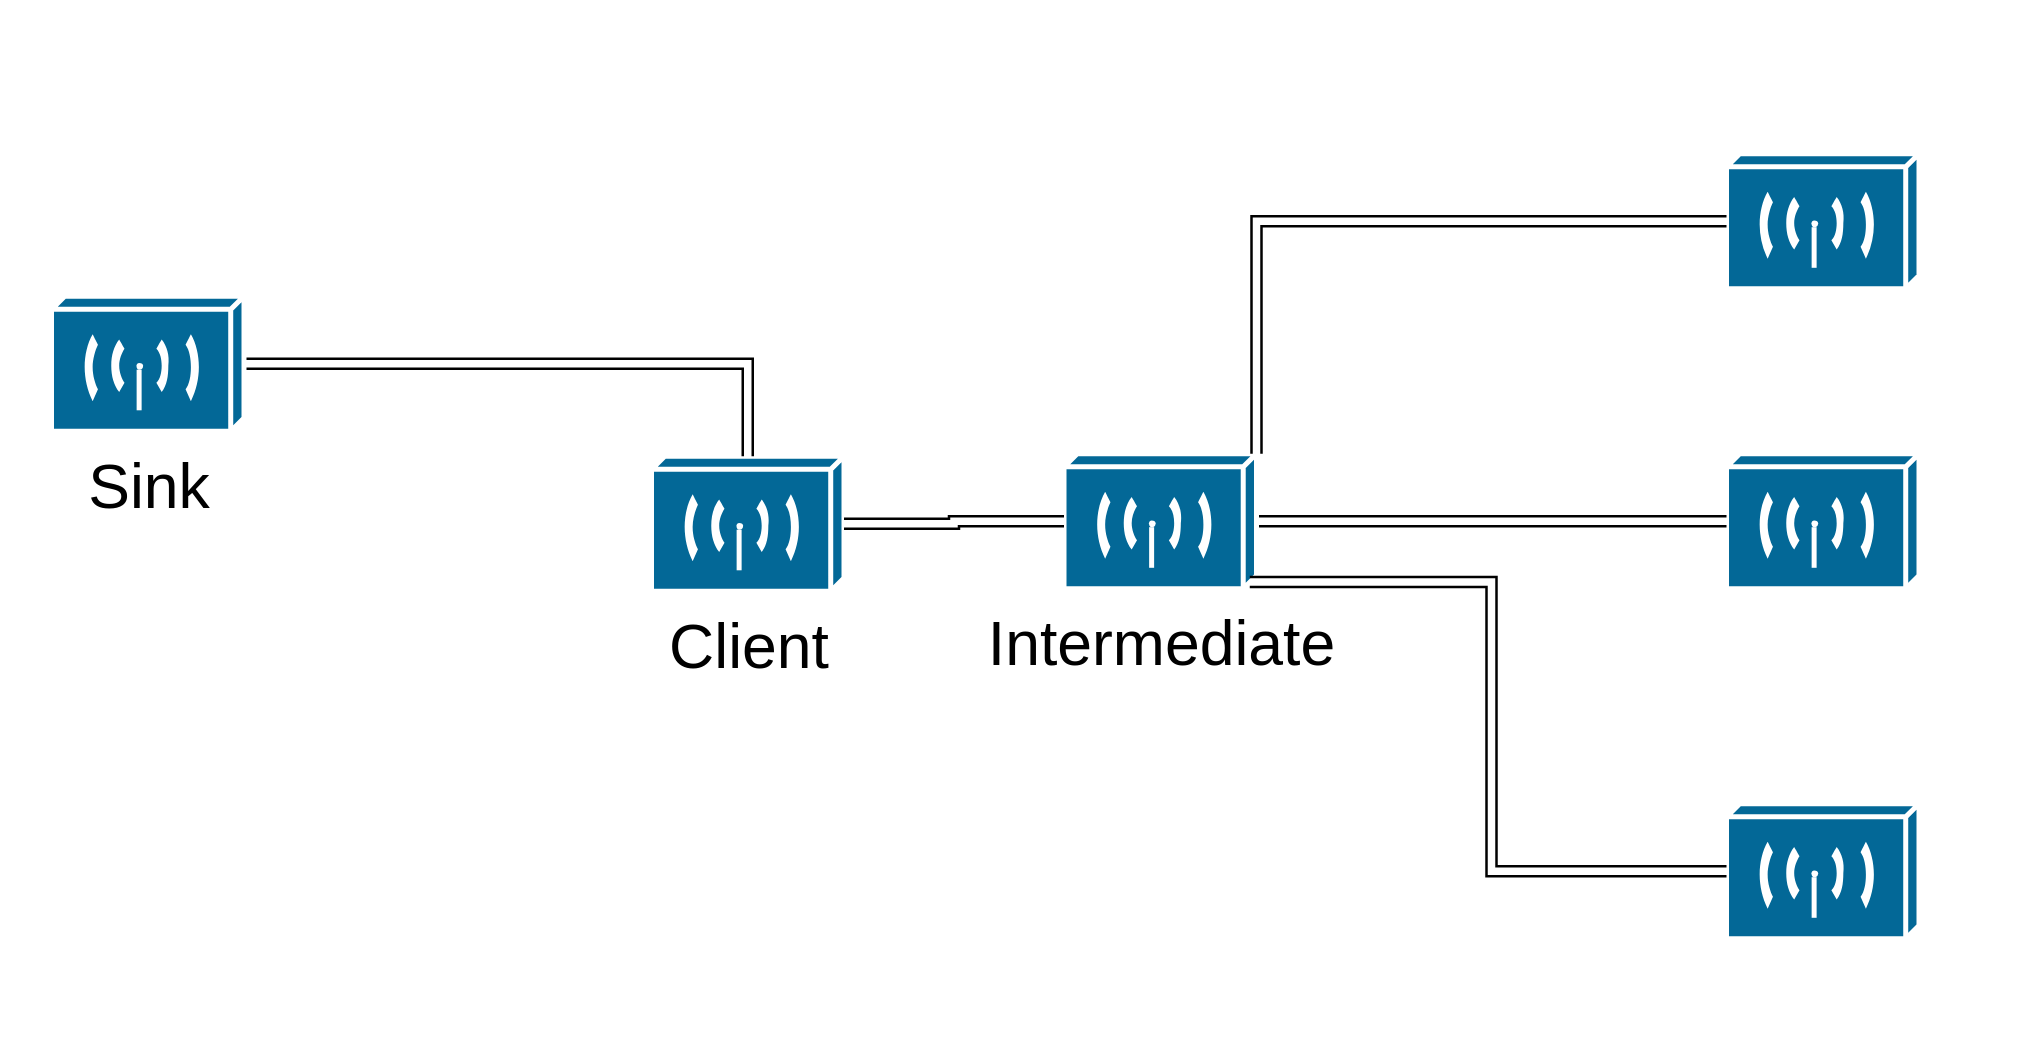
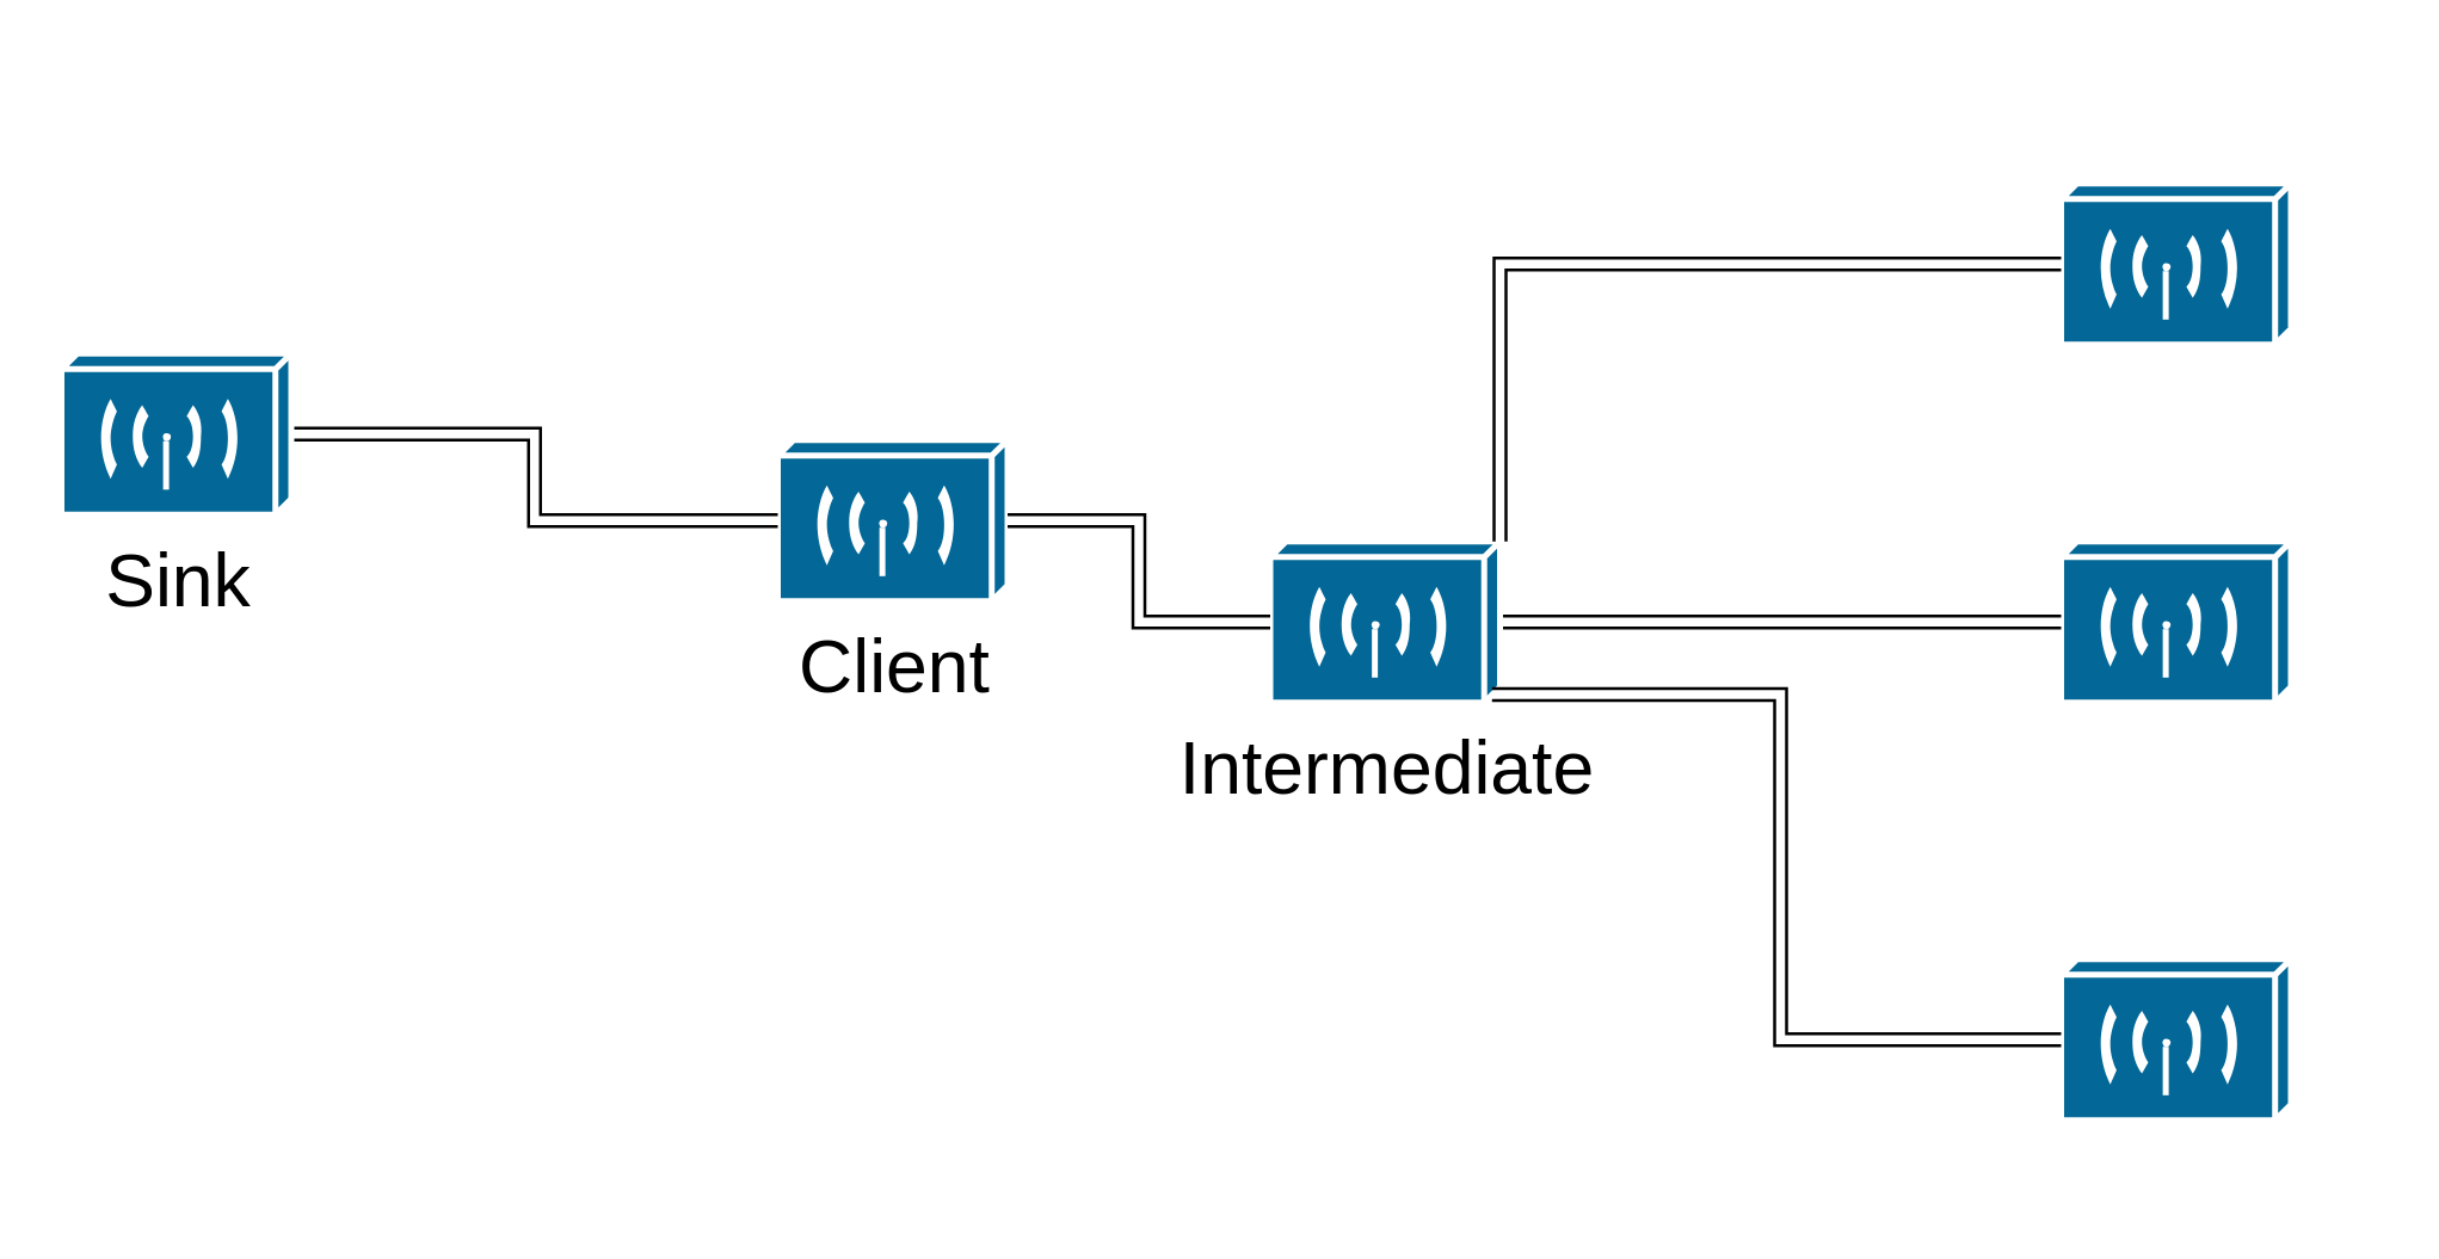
  <mxCell id="0" />
  <mxCell id="1" parent="0" />
  <mxCell id="2" style="edgeStyle=none;rounded=0;orthogonalLoop=1;jettySize=auto;html=1;sourcePerimeterSpacing=5;endArrow=none;endFill=0;targetPerimeterSpacing=5;" parent="1" edge="1"><mxGeometry relative="1" as="geometry"><mxPoint x="175" y="182.14" as="sourcePoint" /></mxGeometry></mxCell>
  <mxCell id="3" style="edgeStyle=none;rounded=0;orthogonalLoop=1;jettySize=auto;html=1;sourcePerimeterSpacing=5;endArrow=none;endFill=0;targetPerimeterSpacing=5;" parent="1" edge="1"><mxGeometry relative="1" as="geometry"><mxPoint x="143" y="107.444" as="sourcePoint" /></mxGeometry></mxCell>
  <mxCell id="4" style="edgeStyle=none;rounded=0;orthogonalLoop=1;jettySize=auto;html=1;sourcePerimeterSpacing=5;endArrow=none;endFill=0;targetPerimeterSpacing=5;" parent="1" edge="1"><mxGeometry relative="1" as="geometry"><mxPoint x="523.133" y="44" as="targetPoint" /></mxGeometry></mxCell>
  <mxCell id="5" style="edgeStyle=none;rounded=0;orthogonalLoop=1;jettySize=auto;html=1;sourcePerimeterSpacing=5;endArrow=none;endFill=0;targetPerimeterSpacing=5;" parent="1" edge="1"><mxGeometry relative="1" as="geometry"><mxPoint x="628" y="20" as="targetPoint" /></mxGeometry></mxCell>
  <mxCell id="6" style="edgeStyle=none;rounded=0;orthogonalLoop=1;jettySize=auto;html=1;sourcePerimeterSpacing=5;endArrow=none;endFill=0;targetPerimeterSpacing=5;" parent="1" edge="1"><mxGeometry relative="1" as="geometry"><mxPoint x="657" y="137.381" as="sourcePoint" /></mxGeometry></mxCell>
  <mxCell id="7" style="edgeStyle=none;rounded=0;orthogonalLoop=1;jettySize=auto;html=1;sourcePerimeterSpacing=5;endArrow=none;endFill=0;targetPerimeterSpacing=5;" parent="1" edge="1"><mxGeometry relative="1" as="geometry"><mxPoint x="795" y="139.439" as="targetPoint" /></mxGeometry></mxCell>
  <mxCell id="8" style="edgeStyle=none;rounded=0;orthogonalLoop=1;jettySize=auto;html=1;sourcePerimeterSpacing=5;endArrow=none;endFill=0;targetPerimeterSpacing=5;" parent="1" edge="1"><mxGeometry relative="1" as="geometry"><mxPoint x="773" y="231.667" as="targetPoint" /></mxGeometry></mxCell>
  <mxCell id="9" style="edgeStyle=none;rounded=0;orthogonalLoop=1;jettySize=auto;html=1;sourcePerimeterSpacing=5;endArrow=none;endFill=0;targetPerimeterSpacing=5;" parent="1" edge="1"><mxGeometry relative="1" as="geometry"><mxPoint x="599" y="192.701" as="sourcePoint" /></mxGeometry></mxCell>
  <mxCell id="10" style="edgeStyle=none;rounded=0;orthogonalLoop=1;jettySize=auto;html=1;sourcePerimeterSpacing=5;endArrow=none;endFill=0;targetPerimeterSpacing=5;" parent="1" edge="1"><mxGeometry relative="1" as="geometry"><mxPoint x="599" y="162.59" as="targetPoint" /></mxGeometry></mxCell>
  <mxCell id="11" style="edgeStyle=none;rounded=0;orthogonalLoop=1;jettySize=auto;html=1;sourcePerimeterSpacing=5;endArrow=none;endFill=0;targetPerimeterSpacing=5;" parent="1" edge="1"><mxGeometry relative="1" as="geometry"><mxPoint x="239.611" y="106" as="targetPoint" /></mxGeometry></mxCell>
  <mxCell id="12" style="rounded=0;orthogonalLoop=1;jettySize=auto;html=1;endArrow=none;endFill=0;sourcePerimeterSpacing=5;targetPerimeterSpacing=5;" parent="1" edge="1"><mxGeometry relative="1" as="geometry"><mxPoint x="285.061" y="106" as="targetPoint" /></mxGeometry></mxCell>
  <mxCell id="13" style="edgeStyle=none;rounded=0;orthogonalLoop=1;jettySize=auto;html=1;sourcePerimeterSpacing=5;endArrow=none;endFill=0;targetPerimeterSpacing=5;" parent="1" edge="1"><mxGeometry relative="1" as="geometry"><mxPoint x="262.36" y="106" as="targetPoint" /></mxGeometry></mxCell>
  <mxCell id="14" style="edgeStyle=none;rounded=0;orthogonalLoop=1;jettySize=auto;html=1;sourcePerimeterSpacing=5;endArrow=none;endFill=0;targetPerimeterSpacing=5;" parent="1" edge="1"><mxGeometry relative="1" as="geometry"><mxPoint x="307" y="293" as="targetPoint" /></mxGeometry></mxCell>
  <mxCell id="15" style="edgeStyle=none;rounded=0;orthogonalLoop=1;jettySize=auto;html=1;sourcePerimeterSpacing=5;endArrow=none;endFill=0;targetPerimeterSpacing=5;" parent="1" edge="1"><mxGeometry relative="1" as="geometry"><mxPoint x="331" y="388.083" as="targetPoint" /></mxGeometry></mxCell>
  <mxCell id="16" style="edgeStyle=none;rounded=0;orthogonalLoop=1;jettySize=auto;html=1;sourcePerimeterSpacing=5;endArrow=none;endFill=0;targetPerimeterSpacing=5;" parent="1" edge="1"><mxGeometry relative="1" as="geometry"><mxPoint x="422.523" y="394" as="targetPoint" /></mxGeometry></mxCell>
  <mxCell id="17" style="edgeStyle=none;rounded=0;orthogonalLoop=1;jettySize=auto;html=1;sourcePerimeterSpacing=5;endArrow=none;endFill=0;targetPerimeterSpacing=5;" parent="1" edge="1"><mxGeometry relative="1" as="geometry"><mxPoint x="514.456" y="400" as="targetPoint" /></mxGeometry></mxCell>
  <mxCell id="18" style="edgeStyle=none;rounded=0;orthogonalLoop=1;jettySize=auto;html=1;sourcePerimeterSpacing=5;endArrow=none;endFill=0;targetPerimeterSpacing=5;" parent="1" edge="1"><mxGeometry relative="1" as="geometry"><mxPoint x="625" y="399.438" as="targetPoint" /></mxGeometry></mxCell>
  <mxCell id="19" style="edgeStyle=none;rounded=0;orthogonalLoop=1;jettySize=auto;html=1;sourcePerimeterSpacing=5;endArrow=none;endFill=0;targetPerimeterSpacing=5;" parent="1" edge="1"><mxGeometry relative="1" as="geometry"><mxPoint x="739" y="366.321" as="targetPoint" /></mxGeometry></mxCell>
  <mxCell id="20" value="" style="shape=mxgraph.cisco.wireless.wireless_transport;sketch=0;html=1;pointerEvents=1;dashed=0;fillColor=#036897;strokeColor=#ffffff;strokeWidth=2;verticalLabelPosition=bottom;verticalAlign=top;align=center;outlineConnect=0;" vertex="1" parent="1"><mxGeometry x="690" y="61" width="77" height="54" as="geometry" /></mxCell>
  <mxCell id="21" value="" style="shape=mxgraph.cisco.wireless.wireless_transport;sketch=0;html=1;pointerEvents=1;dashed=0;fillColor=#036897;strokeColor=#ffffff;strokeWidth=2;verticalLabelPosition=bottom;verticalAlign=top;align=center;outlineConnect=0;" vertex="1" parent="1"><mxGeometry x="690" y="321" width="77" height="54" as="geometry" /></mxCell>
  <mxCell id="22" value="" style="shape=mxgraph.cisco.wireless.wireless_transport;sketch=0;html=1;pointerEvents=1;dashed=0;fillColor=#036897;strokeColor=#ffffff;strokeWidth=2;verticalLabelPosition=bottom;verticalAlign=top;align=center;outlineConnect=0;" vertex="1" parent="1"><mxGeometry x="690" y="181" width="77" height="54" as="geometry" /></mxCell>
  <mxCell id="23" style="edgeStyle=orthogonalEdgeStyle;rounded=0;orthogonalLoop=1;jettySize=auto;html=1;exitX=1;exitY=0.5;exitDx=0;exitDy=0;exitPerimeter=0;shape=link;" edge="1" parent="1" source="24" target="22"><mxGeometry relative="1" as="geometry" /></mxCell>
  <mxCell id="24" value="&lt;font style=&quot;font-size: 25px;&quot;&gt;Intermediate&lt;/font&gt;" style="shape=mxgraph.cisco.wireless.wireless_transport;sketch=0;html=1;pointerEvents=1;dashed=0;fillColor=#036897;strokeColor=#ffffff;strokeWidth=2;verticalLabelPosition=bottom;verticalAlign=top;align=center;outlineConnect=0;" vertex="1" parent="1"><mxGeometry x="425" y="181" width="77" height="54" as="geometry" /></mxCell>
- <mxCell id="25" value="&lt;font style=&quot;font-size: 25px;&quot;&gt;Client&lt;/font&gt;" style="shape=mxgraph.cisco.wireless.wireless_transport;sketch=0;html=1;pointerEvents=1;dashed=0;fillColor=#036897;strokeColor=#ffffff;strokeWidth=2;verticalLabelPosition=bottom;verticalAlign=top;align=center;outlineConnect=0;" vertex="1" parent="1"><mxGeometry x="260" y="182" width="77" height="54" as="geometry" /></mxCell>
+ <mxCell id="25" value="&lt;font style=&quot;font-size: 25px;&quot;&gt;Client&lt;/font&gt;" style="shape=mxgraph.cisco.wireless.wireless_transport;sketch=0;html=1;pointerEvents=1;dashed=0;fillColor=#036897;strokeColor=#ffffff;strokeWidth=2;verticalLabelPosition=bottom;verticalAlign=top;align=center;outlineConnect=0;" vertex="1" parent="1"><mxGeometry x="260" y="147" width="77" height="54" as="geometry" /></mxCell>
  <mxCell id="26" style="edgeStyle=orthogonalEdgeStyle;rounded=0;orthogonalLoop=1;jettySize=auto;html=1;exitX=1;exitY=0.5;exitDx=0;exitDy=0;exitPerimeter=0;shape=link;" edge="1" parent="1" source="27" target="25"><mxGeometry relative="1" as="geometry" /></mxCell>
  <mxCell id="27" value="&lt;font style=&quot;font-size: 25px;&quot;&gt;Sink&lt;/font&gt;" style="shape=mxgraph.cisco.wireless.wireless_transport;sketch=0;html=1;pointerEvents=1;dashed=0;fillColor=#036897;strokeColor=#ffffff;strokeWidth=2;verticalLabelPosition=bottom;verticalAlign=top;align=center;outlineConnect=0;" vertex="1" parent="1"><mxGeometry x="20" y="118" width="77" height="54" as="geometry" /></mxCell>
  <mxCell id="28" style="edgeStyle=orthogonalEdgeStyle;rounded=0;orthogonalLoop=1;jettySize=auto;html=1;exitX=1;exitY=0.5;exitDx=0;exitDy=0;exitPerimeter=0;entryX=0;entryY=0.5;entryDx=0;entryDy=0;entryPerimeter=0;shape=link;" edge="1" parent="1" source="25" target="24"><mxGeometry relative="1" as="geometry" /></mxCell>
  <mxCell id="29" style="edgeStyle=orthogonalEdgeStyle;rounded=0;orthogonalLoop=1;jettySize=auto;html=1;exitX=1;exitY=0;exitDx=0;exitDy=0;exitPerimeter=0;entryX=0;entryY=0.5;entryDx=0;entryDy=0;entryPerimeter=0;shape=link;" edge="1" parent="1" source="24" target="20"><mxGeometry relative="1" as="geometry" /></mxCell>
  <mxCell id="30" style="edgeStyle=orthogonalEdgeStyle;rounded=0;orthogonalLoop=1;jettySize=auto;html=1;exitX=0.965;exitY=0.95;exitDx=0;exitDy=0;exitPerimeter=0;entryX=0;entryY=0.5;entryDx=0;entryDy=0;entryPerimeter=0;shape=link;" edge="1" parent="1" source="24" target="21"><mxGeometry relative="1" as="geometry" /></mxCell>
